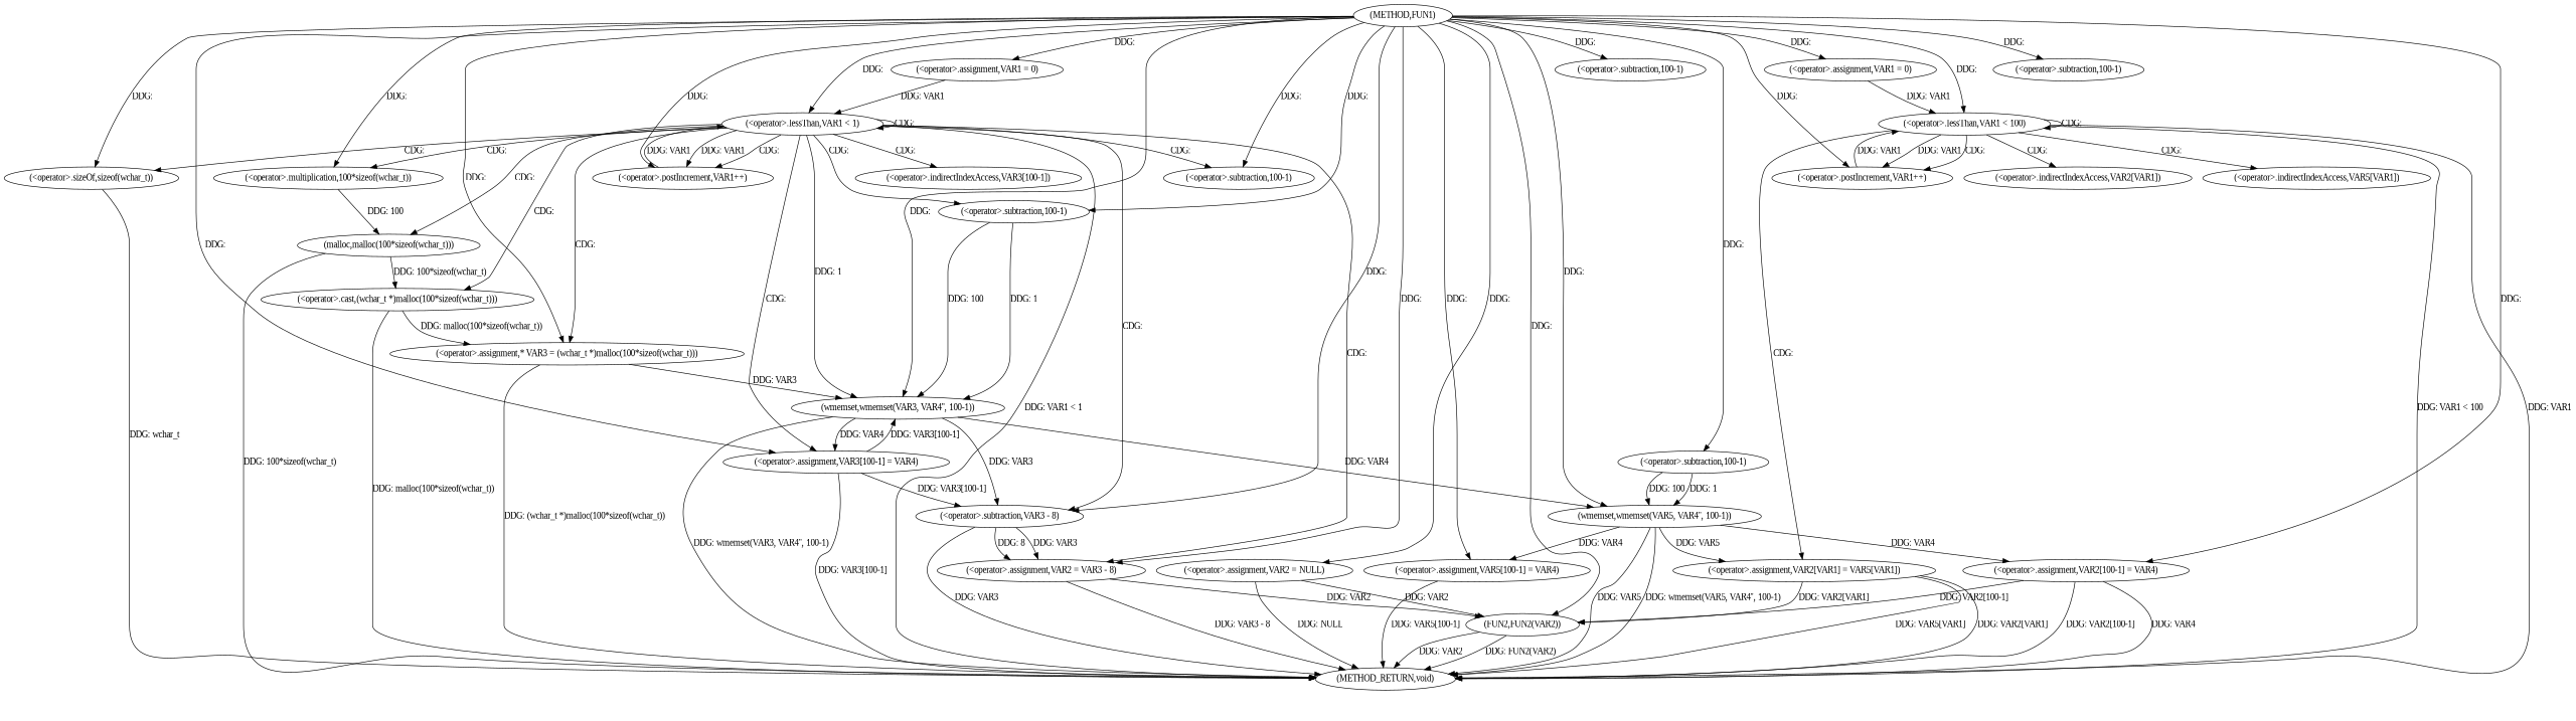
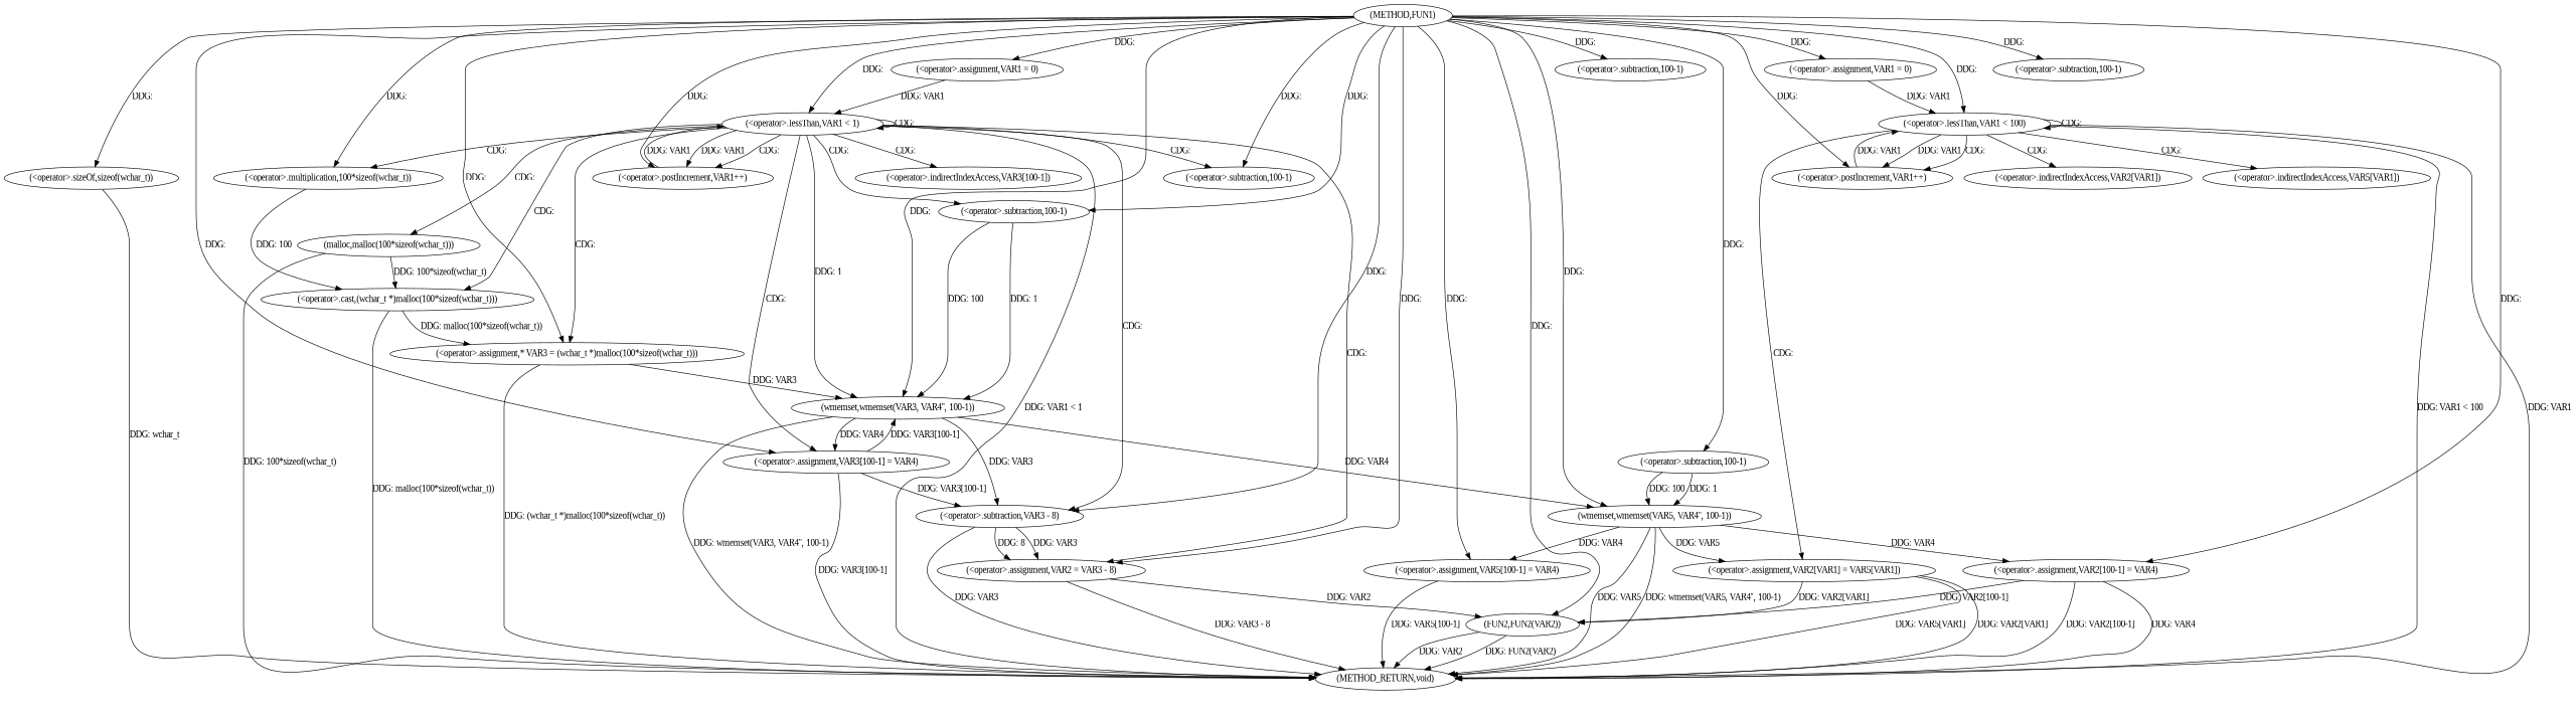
  digraph {
    fontname="Liberation Serif"
    node [fontname="Liberation Serif"]
    edge [fontname="Liberation Serif"]
    n1 [label="(METHOD,FUN1)"]
-   n2 [label="(<operator>.assignment,VAR2 = NULL)"]
    n3 [label="(<operator>.assignment,VAR1 = 0)"]
    n4 [label="(<operator>.lessThan,VAR1 < 1)"]
    n5 [label="(<operator>.postIncrement,VAR1++)"]
    n6 [label="(<operator>.assignment,* VAR3 = (wchar_t *)malloc(100*sizeof(wchar_t)))"]
    n7 [label="(<operator>.multiplication,100*sizeof(wchar_t))"]
    n8 [label="(<operator>.sizeOf,sizeof(wchar_t))"]
    n9 [label="(wmemset,wmemset(VAR3, VAR4'', 100-1))"]
    n10 [label="(<operator>.subtraction,100-1)"]
    n11 [label="(<operator>.assignment,VAR3[100-1] = VAR4)"]
    n12 [label="(<operator>.subtraction,100-1)"]
    n13 [label="(<operator>.assignment,VAR2 = VAR3 - 8)"]
    n14 [label="(<operator>.subtraction,VAR3 - 8)"]
    n15 [label="(wmemset,wmemset(VAR5, VAR4'', 100-1))"]
    n16 [label="(<operator>.subtraction,100-1)"]
    n17 [label="(<operator>.assignment,VAR5[100-1] = VAR4)"]
    n18 [label="(<operator>.subtraction,100-1)"]
    n19 [label="(<operator>.assignment,VAR1 = 0)"]
    n20 [label="(<operator>.lessThan,VAR1 < 100)"]
    n21 [label="(<operator>.postIncrement,VAR1++)"]
    n22 [label="(<operator>.assignment,VAR2[100-1] = VAR4)"]
    n23 [label="(<operator>.subtraction,100-1)"]
    n24 [label="(FUN2,FUN2(VAR2))"]
    n25 [label="(METHOD_RETURN,void)"]
    n26 [label="(<operator>.cast,(wchar_t *)malloc(100*sizeof(wchar_t)))"]
    n27 [label="(malloc,malloc(100*sizeof(wchar_t)))"]
    n28 [label="(<operator>.indirectIndexAccess,VAR3[100-1])"]
    n29 [label="(<operator>.assignment,VAR2[VAR1] = VAR5[VAR1])"]
    n30 [label="(<operator>.indirectIndexAccess,VAR2[VAR1])"]
    n31 [label="(<operator>.indirectIndexAccess,VAR5[VAR1])"]
-   n1 -> n2 [label="DDG: "]
    n1 -> n3 [label="DDG: "]
    n1 -> n4 [label="DDG: "]
    n1 -> n5 [label="DDG: "]
    n1 -> n6 [label="DDG: "]
    n1 -> n7 [label="DDG: "]
    n1 -> n8 [label="DDG: "]
    n1 -> n9 [label="DDG: "]
    n1 -> n10 [label="DDG: "]
    n1 -> n11 [label="DDG: "]
    n1 -> n12 [label="DDG: "]
    n1 -> n13 [label="DDG: "]
    n1 -> n14 [label="DDG: "]
    n1 -> n15 [label="DDG: "]
    n1 -> n16 [label="DDG: "]
    n1 -> n17 [label="DDG: "]
    n1 -> n18 [label="DDG: "]
    n1 -> n19 [label="DDG: "]
    n1 -> n20 [label="DDG: "]
    n1 -> n21 [label="DDG: "]
    n1 -> n22 [label="DDG: "]
    n1 -> n23 [label="DDG: "]
    n1 -> n24 [label="DDG: "]
-   n2 -> n24 [label="DDG: VAR2"]
-   n2 -> n25 [label="DDG: NULL"]
    n3 -> n4 [label="DDG: VAR1"]
    n4 -> n4 [label="CDG: "]
    n4 -> n5 [label="DDG: VAR1"]
    n4 -> n5 [label="CDG: "]
    n4 -> n6 [label="CDG: "]
    n4 -> n7 [label="CDG: "]
-   n4 -> n8 [label="CDG: "]
    n4 -> n9 [label="DDG: 1"]
    n4 -> n10 [label="CDG: "]
    n4 -> n11 [label="CDG: "]
    n4 -> n12 [label="CDG: "]
    n4 -> n13 [label="CDG: "]
    n4 -> n14 [label="CDG: "]
    n4 -> n25 [label="DDG: VAR1 < 1"]
    n4 -> n26 [label="CDG: "]
    n4 -> n27 [label="CDG: "]
    n4 -> n28 [label="CDG: "]
    n5 -> n4 [label="DDG: VAR1"]
    n6 -> n9 [label="DDG: VAR3"]
    n6 -> n25 [label="DDG: (wchar_t *)malloc(100*sizeof(wchar_t))"]
-   n7 -> n27 [label="DDG: 100"]
+   n7 -> n26 [label="DDG: 100"]
    n8 -> n25 [label="DDG: wchar_t"]
    n9 -> n11 [label="DDG: VAR4"]
    n9 -> n14 [label="DDG: VAR3"]
    n9 -> n15 [label="DDG: VAR4"]
    n9 -> n25 [label="DDG: wmemset(VAR3, VAR4'', 100-1)"]
    n10 -> n9 [label="DDG: 100"]
    n10 -> n9 [label="DDG: 1"]
    n11 -> n9 [label="DDG: VAR3[100-1]"]
    n11 -> n14 [label="DDG: VAR3[100-1]"]
    n11 -> n25 [label="DDG: VAR3[100-1]"]
    n13 -> n24 [label="DDG: VAR2"]
    n13 -> n25 [label="DDG: VAR3 - 8"]
    n14 -> n13 [label="DDG: VAR3"]
    n14 -> n13 [label="DDG: 8"]
    n14 -> n25 [label="DDG: VAR3"]
    n15 -> n17 [label="DDG: VAR4"]
    n15 -> n22 [label="DDG: VAR4"]
    n15 -> n25 [label="DDG: VAR5"]
    n15 -> n25 [label="DDG: wmemset(VAR5, VAR4'', 100-1)"]
    n15 -> n29 [label="DDG: VAR5"]
    n16 -> n15 [label="DDG: 100"]
    n16 -> n15 [label="DDG: 1"]
    n17 -> n25 [label="DDG: VAR5[100-1]"]
    n19 -> n20 [label="DDG: VAR1"]
    n20 -> n20 [label="CDG: "]
    n20 -> n21 [label="DDG: VAR1"]
    n20 -> n21 [label="CDG: "]
    n20 -> n25 [label="DDG: VAR1 < 100"]
    n20 -> n25 [label="DDG: VAR1"]
    n20 -> n29 [label="CDG: "]
    n20 -> n30 [label="CDG: "]
    n20 -> n31 [label="CDG: "]
    n21 -> n20 [label="DDG: VAR1"]
    n22 -> n24 [label="DDG: VAR2[100-1]"]
    n22 -> n25 [label="DDG: VAR4"]
    n22 -> n25 [label="DDG: VAR2[100-1]"]
    n24 -> n25 [label="DDG: FUN2(VAR2)"]
    n24 -> n25 [label="DDG: VAR2"]
    n26 -> n6 [label="DDG: malloc(100*sizeof(wchar_t))"]
    n26 -> n25 [label="DDG: malloc(100*sizeof(wchar_t))"]
    n27 -> n25 [label="DDG: 100*sizeof(wchar_t)"]
    n27 -> n26 [label="DDG: 100*sizeof(wchar_t)"]
    n29 -> n24 [label="DDG: VAR2[VAR1]"]
    n29 -> n25 [label="DDG: VAR5[VAR1]"]
    n29 -> n25 [label="DDG: VAR2[VAR1]"]
  }
